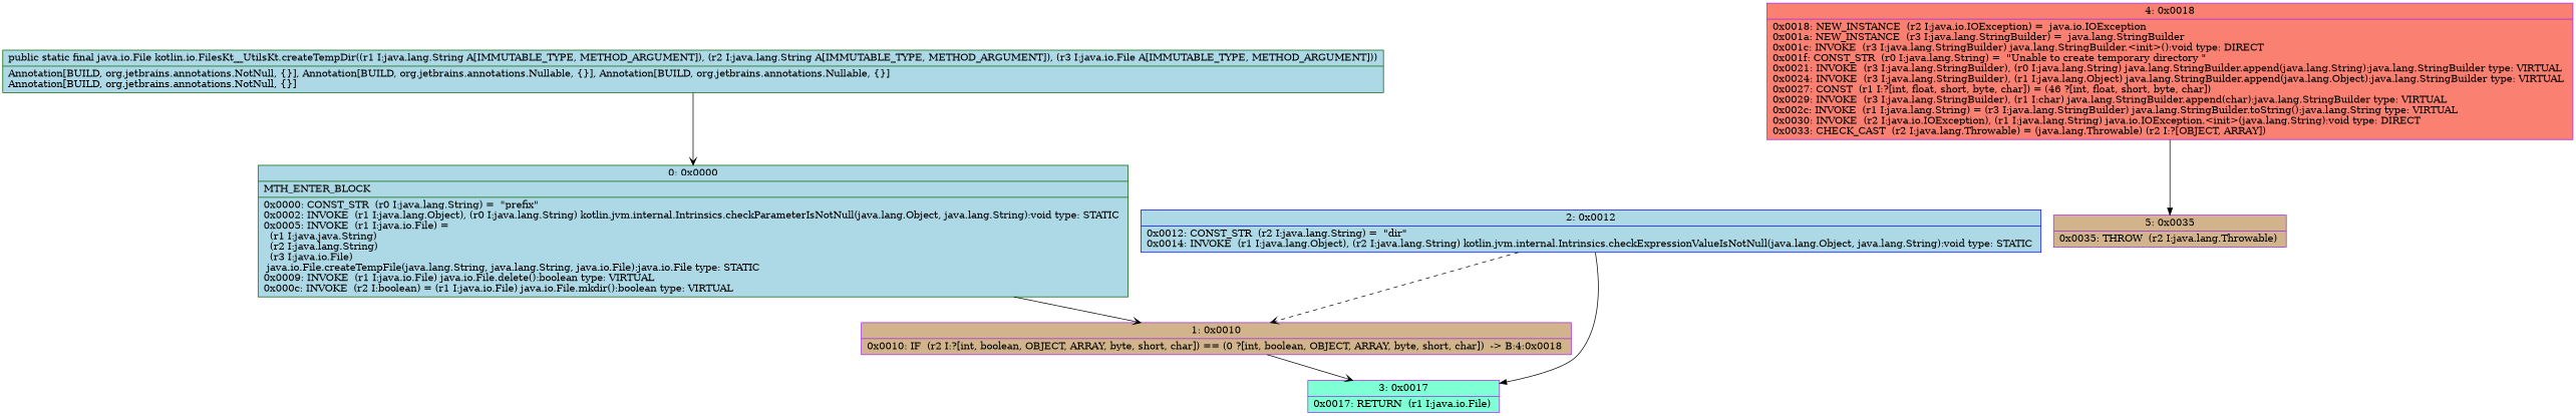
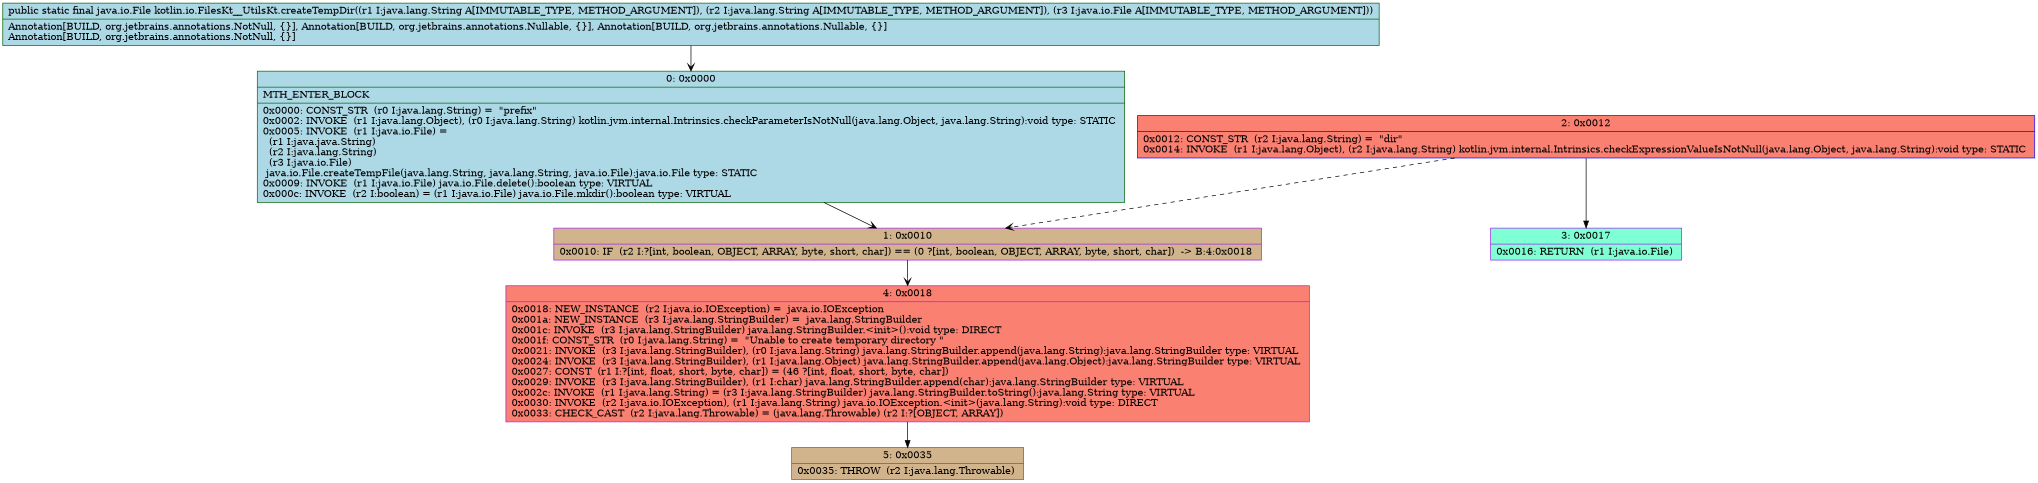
  digraph {
    fontname="DejaVu Serif"
    node [color=purple fillcolor=lightblue fontname="DejaVu Serif" shape=record style=filled]
    edge [arrowhead=vee fontname="DejaVu Serif"]
    n1 [color=darkgreen label="{0\:\ 0x0000|MTH_ENTER_BLOCK\l|0x0000: CONST_STR  (r0 I:java.lang.String) =  \"prefix\" \l0x0002: INVOKE  (r1 I:java.lang.Object), (r0 I:java.lang.String) kotlin.jvm.internal.Intrinsics.checkParameterIsNotNull(java.lang.Object, java.lang.String):void type: STATIC \l0x0005: INVOKE  (r1 I:java.io.File) = \l  (r1 I:java.java.String)\l  (r2 I:java.lang.String)\l  (r3 I:java.io.File)\l java.io.File.createTempFile(java.lang.String, java.lang.String, java.io.File):java.io.File type: STATIC \l0x0009: INVOKE  (r1 I:java.io.File) java.io.File.delete():boolean type: VIRTUAL \l0x000c: INVOKE  (r2 I:boolean) = (r1 I:java.io.File) java.io.File.mkdir():boolean type: VIRTUAL \l}"]
    n2 [fillcolor=tan label="{1\:\ 0x0010|0x0010: IF  (r2 I:?[int, boolean, OBJECT, ARRAY, byte, short, char]) == (0 ?[int, boolean, OBJECT, ARRAY, byte, short, char])  \-\> B:4:0x0018 \l}"]
    n3 [fillcolor=salmon label="{4\:\ 0x0018|0x0018: NEW_INSTANCE  (r2 I:java.io.IOException) =  java.io.IOException \l0x001a: NEW_INSTANCE  (r3 I:java.lang.StringBuilder) =  java.lang.StringBuilder \l0x001c: INVOKE  (r3 I:java.lang.StringBuilder) java.lang.StringBuilder.\<init\>():void type: DIRECT \l0x001f: CONST_STR  (r0 I:java.lang.String) =  \"Unable to create temporary directory \" \l0x0021: INVOKE  (r3 I:java.lang.StringBuilder), (r0 I:java.lang.String) java.lang.StringBuilder.append(java.lang.String):java.lang.StringBuilder type: VIRTUAL \l0x0024: INVOKE  (r3 I:java.lang.StringBuilder), (r1 I:java.lang.Object) java.lang.StringBuilder.append(java.lang.Object):java.lang.StringBuilder type: VIRTUAL \l0x0027: CONST  (r1 I:?[int, float, short, byte, char]) = (46 ?[int, float, short, byte, char]) \l0x0029: INVOKE  (r3 I:java.lang.StringBuilder), (r1 I:char) java.lang.StringBuilder.append(char):java.lang.StringBuilder type: VIRTUAL \l0x002c: INVOKE  (r1 I:java.lang.String) = (r3 I:java.lang.StringBuilder) java.lang.StringBuilder.toString():java.lang.String type: VIRTUAL \l0x0030: INVOKE  (r2 I:java.io.IOException), (r1 I:java.lang.String) java.io.IOException.\<init\>(java.lang.String):void type: DIRECT \l0x0033: CHECK_CAST  (r2 I:java.lang.Throwable) = (java.lang.Throwable) (r2 I:?[OBJECT, ARRAY]) \l}"]
-   n4 [color=blue label="{2\:\ 0x0012|0x0012: CONST_STR  (r2 I:java.lang.String) =  \"dir\" \l0x0014: INVOKE  (r1 I:java.lang.Object), (r2 I:java.lang.String) kotlin.jvm.internal.Intrinsics.checkExpressionValueIsNotNull(java.lang.Object, java.lang.String):void type: STATIC \l}"]
-   n5 [fillcolor=aquamarine label="{3\:\ 0x0017|0x0017: RETURN  (r1 I:java.io.File) \l}"]
+   n4 [color=blue fillcolor=salmon label="{2\:\ 0x0012|0x0012: CONST_STR  (r2 I:java.lang.String) =  \"dir\" \l0x0014: INVOKE  (r1 I:java.lang.Object), (r2 I:java.lang.String) kotlin.jvm.internal.Intrinsics.checkExpressionValueIsNotNull(java.lang.Object, java.lang.String):void type: STATIC \l}"]
+   n5 [fillcolor=aquamarine label="{3\:\ 0x0017|0x0016: RETURN  (r1 I:java.io.File) \l}"]
    n6 [fillcolor=tan label="{5\:\ 0x0035|0x0035: THROW  (r2 I:java.lang.Throwable) \l}"]
    n7 [color=darkgreen label="{public static final java.io.File kotlin.io.FilesKt__UtilsKt.createTempDir((r1 I:java.lang.String A[IMMUTABLE_TYPE, METHOD_ARGUMENT]), (r2 I:java.lang.String A[IMMUTABLE_TYPE, METHOD_ARGUMENT]), (r3 I:java.io.File A[IMMUTABLE_TYPE, METHOD_ARGUMENT]))  | Annotation[BUILD, org.jetbrains.annotations.NotNull, \{\}], Annotation[BUILD, org.jetbrains.annotations.Nullable, \{\}], Annotation[BUILD, org.jetbrains.annotations.Nullable, \{\}]\lAnnotation[BUILD, org.jetbrains.annotations.NotNull, \{\}]\l}"]
    n1 -> n2
-   n2 -> n5
+   n2 -> n3
    n3 -> n6 [arrowhead=normal]
    n4 -> n2 [style=dashed]
    n4 -> n5 [arrowhead=normal]
    n7 -> n1
  }
